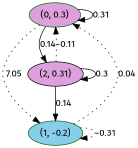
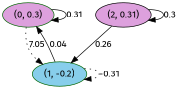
  digraph {
    fontname="Fira Sans"
    node [color=darkgreen fillcolor=plum fontname="Fira Sans" style=filled]
    edge [fontname="Fira Sans" style=solid]
    n1 [label="(0, 0.3)"]
    n2 [fillcolor=skyblue label="(1, -0.2)"]
    n3 [color=black label="(2, 0.31)"]
    n1 -> n1 [label=0.31]
    n1 -> n2 [label=7.05 style=dotted]
-   n1 -> n3 [label=0.14]
-   n2 -> n1 [label=0.04 style=dotted]
+   n2 -> n1 [label=0.04]
    n2 -> n2 [label=-0.31 style=dotted]
-   n3 -> n1 [label=-0.11 style=dotted]
-   n3 -> n2 [label=0.14]
+   n3 -> n2 [label=0.26]
    n3 -> n3 [label=0.3]
  }
